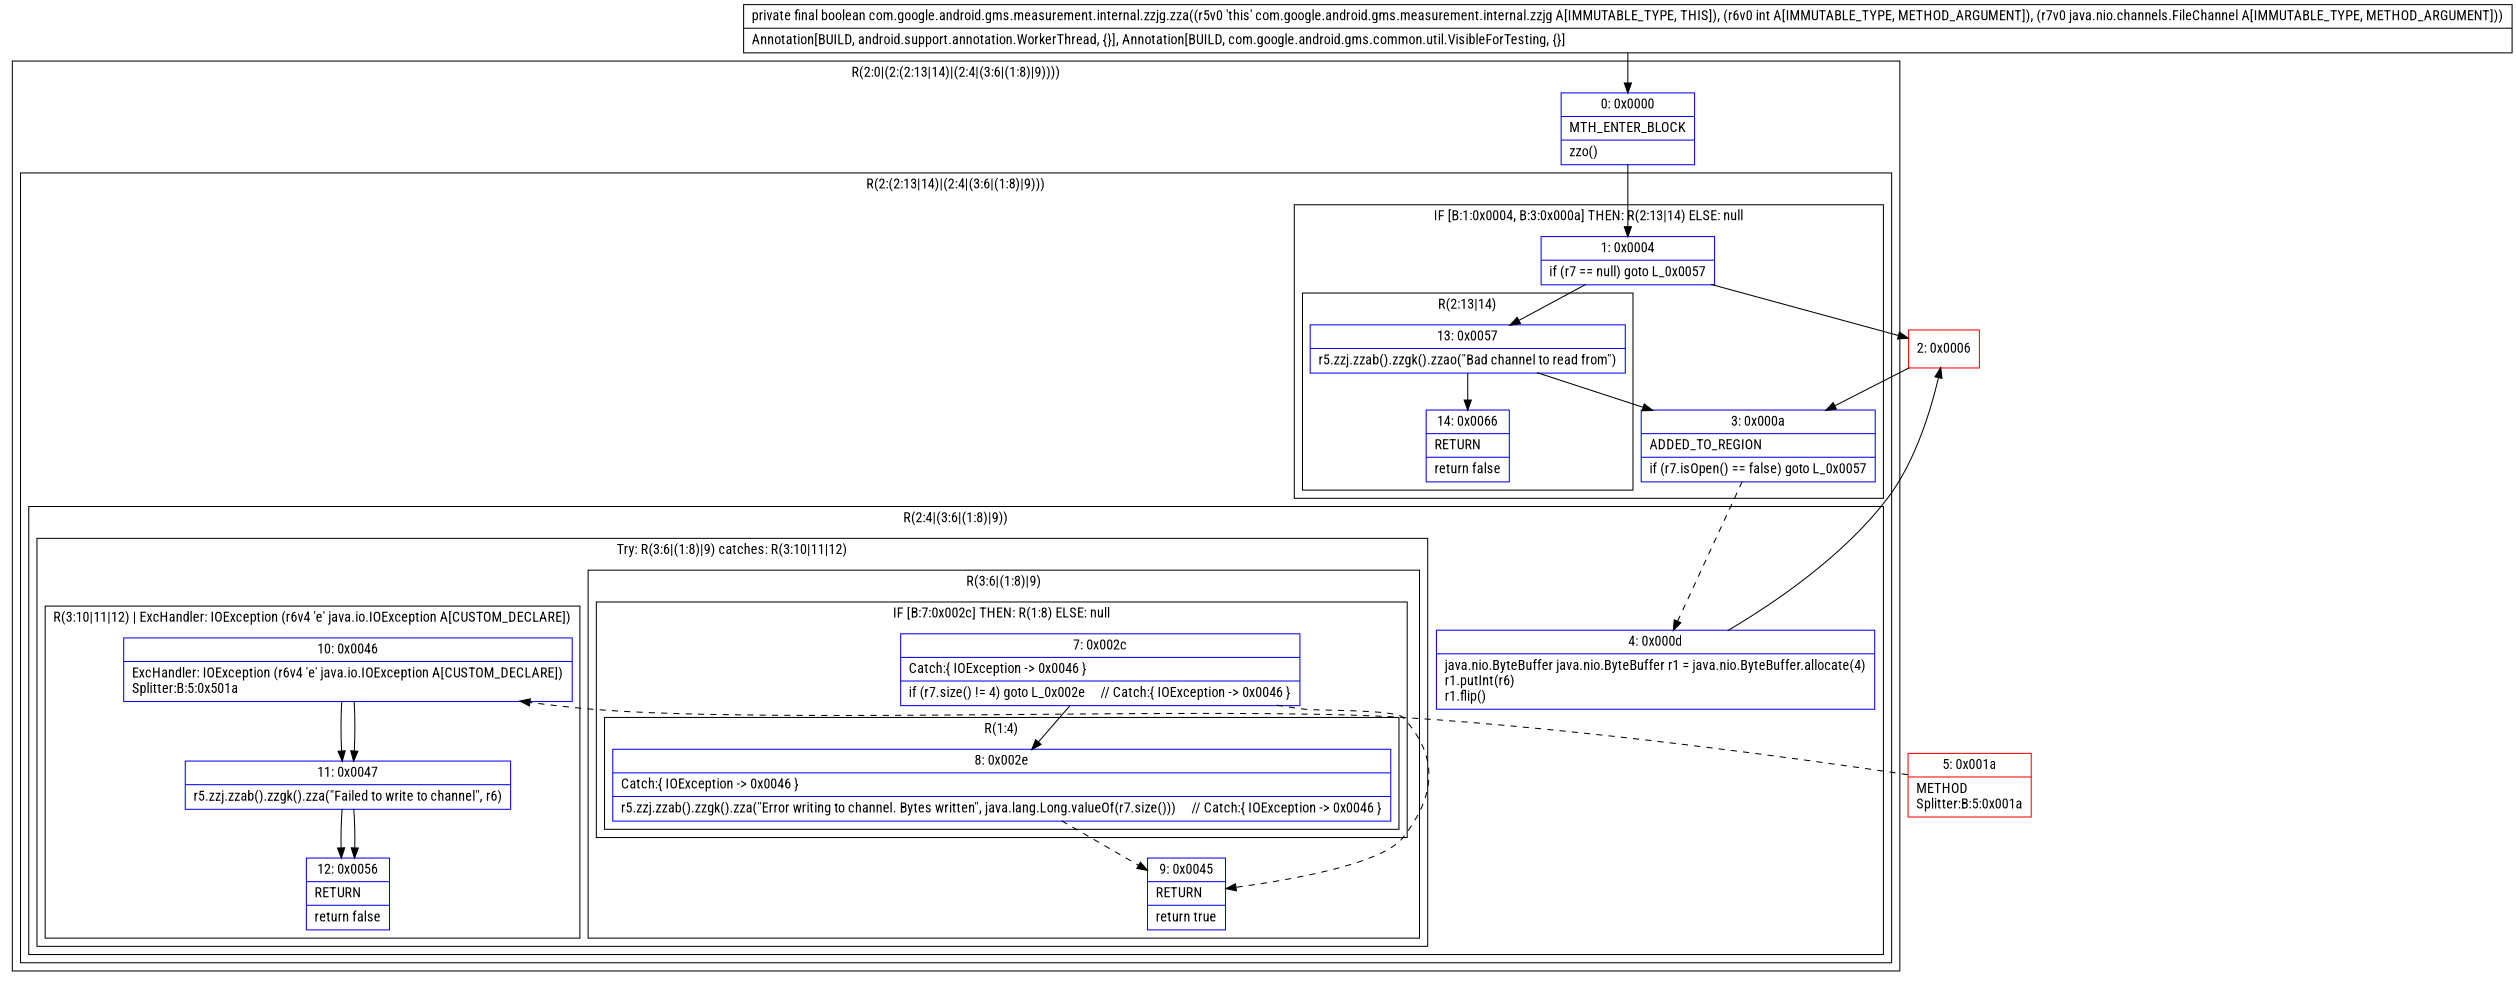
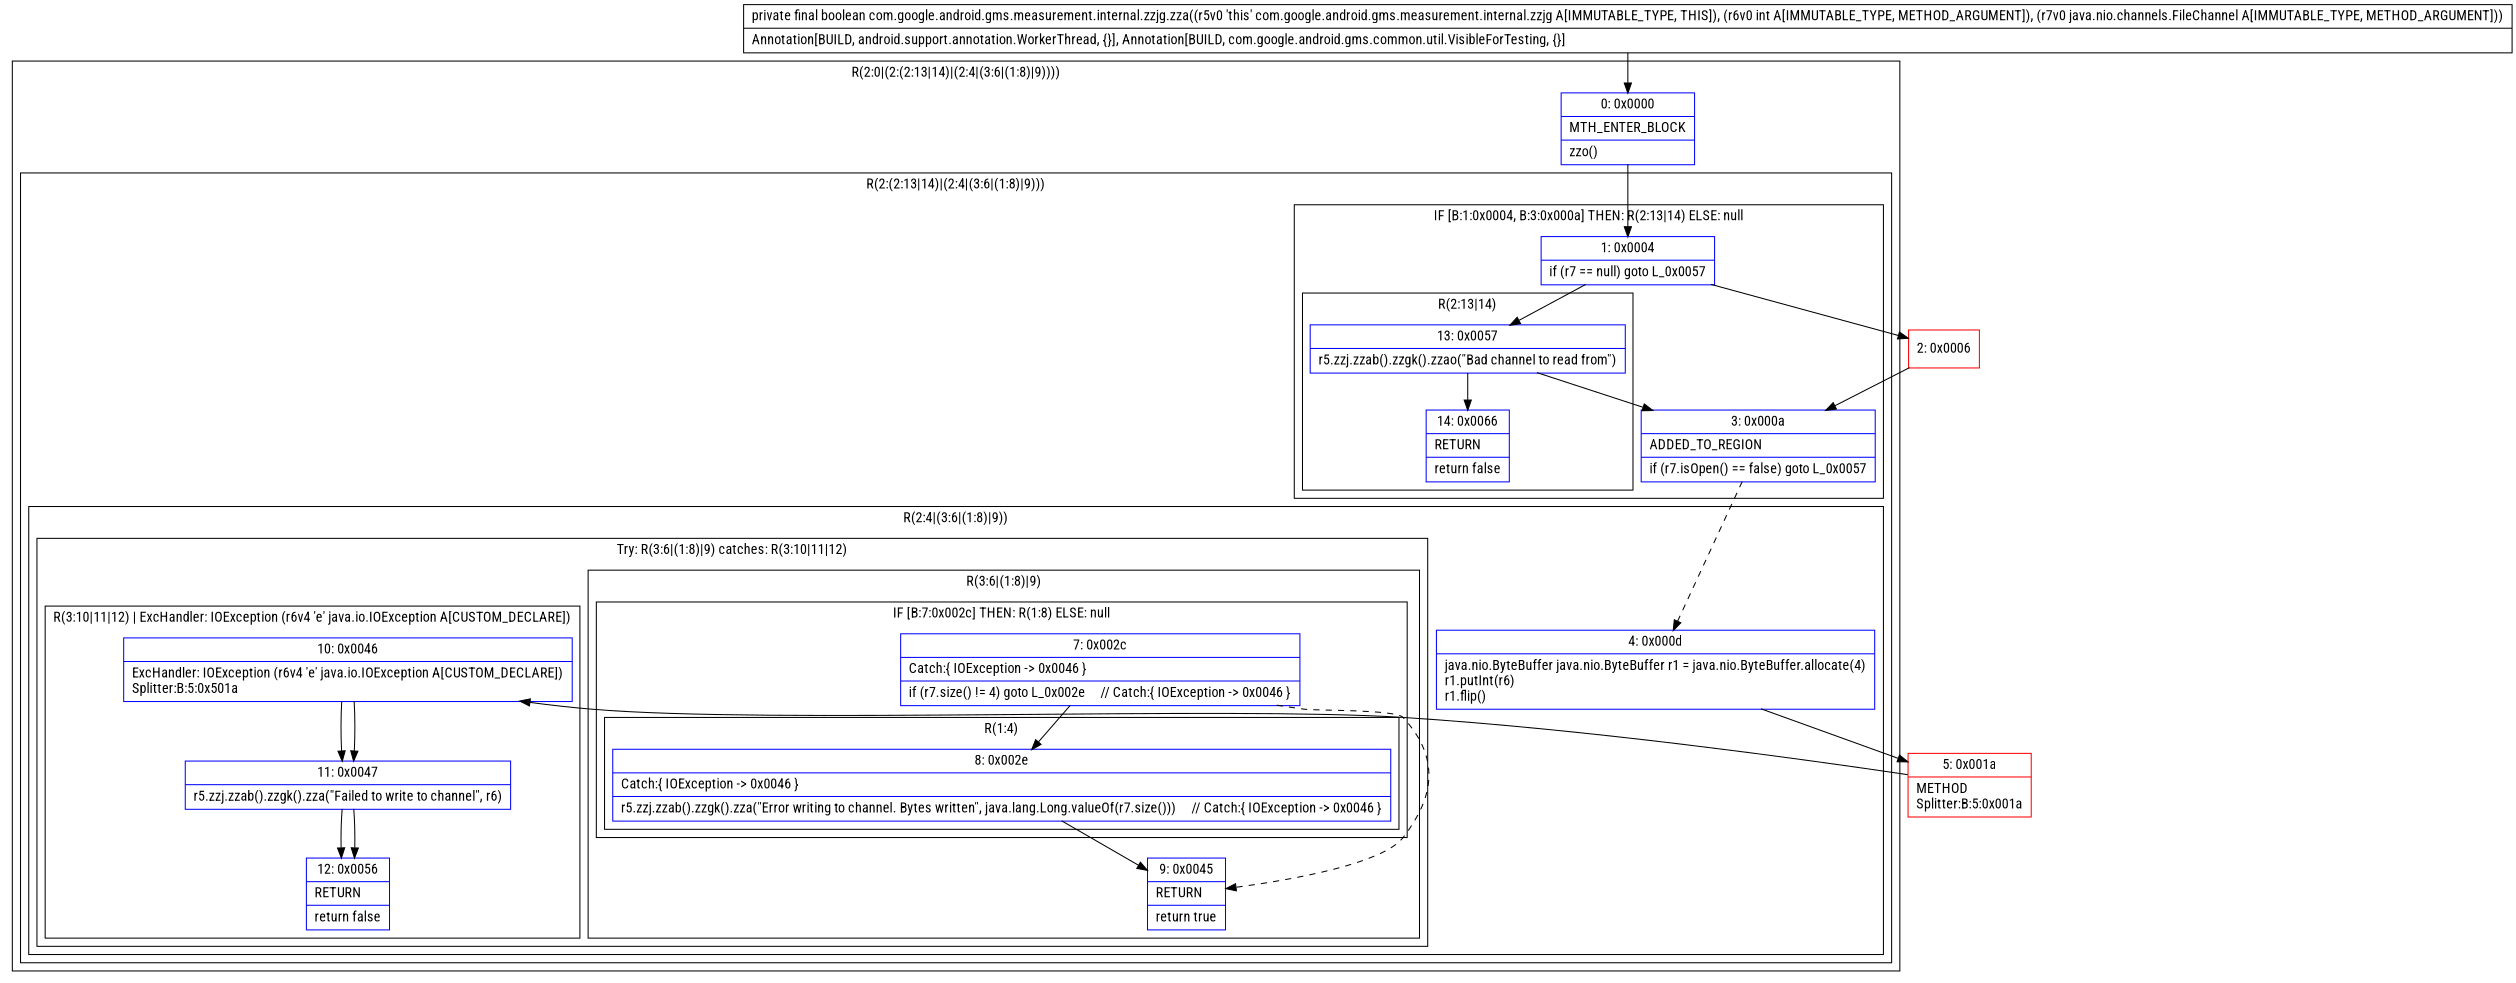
  digraph {
    fontname="Roboto Condensed"
    node [color=blue fontname="Roboto Condensed" shape=record]
    edge [fontname="Roboto Condensed"]
    n1 [label="{13\:\ 0x0057|r5.zzj.zzab().zzgk().zzao(\"Bad channel to read from\")\l}"]
    n2 [label="{14\:\ 0x0066|RETURN\l|return false\l}"]
    n3 [label="{1\:\ 0x0004|if (r7 == null) goto L_0x0057\l}"]
    n4 [label="{3\:\ 0x000a|ADDED_TO_REGION\l|if (r7.isOpen() == false) goto L_0x0057\l}"]
    n5 [label="{8\:\ 0x002e|Catch:\{ IOException \-\> 0x0046 \}\l|r5.zzj.zzab().zzgk().zza(\"Error writing to channel. Bytes written\", java.lang.Long.valueOf(r7.size()))     \/\/ Catch:\{ IOException \-\> 0x0046 \}\l}"]
    n6 [label="{7\:\ 0x002c|Catch:\{ IOException \-\> 0x0046 \}\l|if (r7.size() != 4) goto L_0x002e     \/\/ Catch:\{ IOException \-\> 0x0046 \}\l}"]
    n7 [label="{9\:\ 0x0045|RETURN\l|return true\l}"]
    n8 [label="{10\:\ 0x0046|ExcHandler: IOException (r6v4 'e' java.io.IOException A[CUSTOM_DECLARE])\lSplitter:B:5:0x501a\l}"]
    n9 [label="{11\:\ 0x0047|r5.zzj.zzab().zzgk().zza(\"Failed to write to channel\", r6)\l}"]
    n10 [label="{12\:\ 0x0056|RETURN\l|return false\l}"]
    n11 [label="{4\:\ 0x000d|java.nio.ByteBuffer java.nio.ByteBuffer r1 = java.nio.ByteBuffer.allocate(4)\lr1.putInt(r6)\lr1.flip()\l}"]
    n12 [label="{0\:\ 0x0000|MTH_ENTER_BLOCK\l|zzo()\l}"]
    n13 [color=red label="{2\:\ 0x0006}"]
    n14 [color=red label="{5\:\ 0x001a|METHOD\lSplitter:B:5:0x001a\l}"]
    n15 [label="{private final boolean com.google.android.gms.measurement.internal.zzjg.zza((r5v0 'this' com.google.android.gms.measurement.internal.zzjg A[IMMUTABLE_TYPE, THIS]), (r6v0 int A[IMMUTABLE_TYPE, METHOD_ARGUMENT]), (r7v0 java.nio.channels.FileChannel A[IMMUTABLE_TYPE, METHOD_ARGUMENT]))  | Annotation[BUILD, android.support.annotation.WorkerThread, \{\}], Annotation[BUILD, com.google.android.gms.common.util.VisibleForTesting, \{\}]\l}" color=""]
    subgraph cluster_1 {
      label="R(2:0|(2:(2:13|14)|(2:4|(3:6|(1:8)|9))))"
      n12
      subgraph cluster_2 {
        label="R(2:(2:13|14)|(2:4|(3:6|(1:8)|9)))"
        subgraph cluster_3 {
          label="IF [B:1:0x0004, B:3:0x000a] THEN: R(2:13|14) ELSE: null"
          n3
          n4
          subgraph cluster_4 {
            label="R(2:13|14)"
            n1
            n2
          }
        }
        subgraph cluster_5 {
          label="R(2:4|(3:6|(1:8)|9))"
          n11
          subgraph cluster_6 {
            label="Try: R(3:6|(1:8)|9) catches: R(3:10|11|12)"
            subgraph cluster_7 {
              label="R(3:6|(1:8)|9)"
              n7
              subgraph cluster_8 {
                label="IF [B:7:0x002c] THEN: R(1:8) ELSE: null"
                n6
                subgraph cluster_9 {
                  label="R(1:4)"
                  n5
                }
              }
            }
            subgraph cluster_10 {
              label="R(3:10|11|12) | ExcHandler: IOException (r6v4 'e' java.io.IOException A[CUSTOM_DECLARE])\l"
              n8
              n9
              n10
            }
          }
        }
      }
    }
    subgraph cluster_11 {
      label="R(3:10|11|12) | ExcHandler: IOException (r6v4 'e' java.io.IOException A[CUSTOM_DECLARE])\l"
    }
    n1 -> n2
    n1 -> n4
    n3 -> n1
    n3 -> n13 [style=solid]
    n4 -> n11 [style=dashed]
-   n5 -> n7 [style=dashed]
+   n5 -> n7
    n6 -> n5
    n6 -> n7 [style=dashed]
    n8 -> n9
    n8 -> n9
    n9 -> n10
    n9 -> n10
-   n11 -> n13
+   n11 -> n14
    n12 -> n3
    n13 -> n4
-   n14 -> n8 [style=dashed]
+   n14 -> n8
    n15 -> n12
  }
